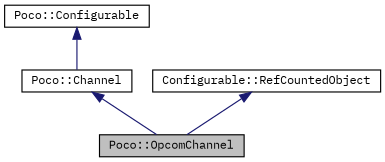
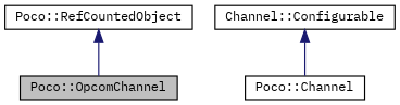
  digraph {
    fontname="IBM Plex Mono"
    node [color=black fillcolor=white fontname="IBM Plex Mono" fontsize=10 shape=record style=filled]
    edge [color=midnightblue dir=back fontname="IBM Plex Mono" fontsize=10 labelfontname=Helvetica labelfontsize=10 style=solid]
    n1 [fillcolor=grey75 fontcolor=black height=0.2 label="Poco::OpcomChannel" width=0.4]
    n2 [height=0.2 label="Poco::Channel" width=0.4]
-   n3 [height=0.2 label="Poco::Configurable" width=0.4]
-   n4 [height=0.2 label="Configurable::RefCountedObject" width=0.4]
-   n2 -> n1
+   n3 [height=0.2 label="Channel::Configurable" width=0.4]
+   n4 [height=0.2 label="Poco::RefCountedObject" width=0.4]
    n3 -> n2
    n4 -> n1
  }
